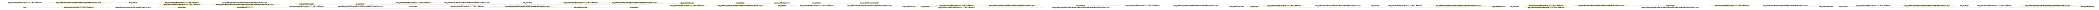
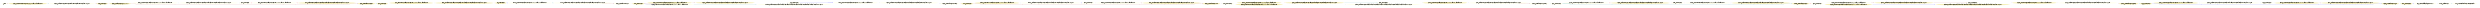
  digraph {
    rankdir=LR
    node [color=darkgreen fillcolor=lightyellow style=filled]
    edge [color=teal style=bold]
    n1 [label="x = 'INPUT'"]
    n2 [fillcolor=khaki label="__13_input = torch._convolution(x, self.conv1.weight, None, [2, 2], [3, 3], [1, 1], False, [0, 0], 1, False, False, True, True)"]
    n3 [label="__25_input = torch.batch_norm(__13_input, self.bn1.weight, self.bn1.bias, self.bn1.running_mean, self.bn1.running_var, True, 0.1, 1e-05, True)"]
    n4 [color=deeppink fillcolor=khaki label="__26_fv = torch.relu_(__25_input)"]
    n5 [fillcolor=khaki label="__28_input = torch.max_pool2d(__26_fv, [3, 3], [2, 2], [1, 1], [1, 1])"]
    n6 [color=deeppink label="__43_input = torch._convolution(__28_input, self.layer1[0].conv1.weight, None, [1, 1], [1, 1], [1, 1], False, [0, 0], 1, False, False, True, True)"]
    n7 [fillcolor=khaki label="__64_input = torch.Tensor.add_(__72_out, __28_input)"]
    n8 [label="__55_input = torch.batch_norm(__43_input, self.layer1[0].bn1.weight, self.layer1[0].bn1.bias, self.layer1[0].bn1.running_mean, self.layer1[0].bn1.running_var, True, 0.1, 1e-05, True)"]
    n9 [color=deeppink fillcolor=khaki label="__73_fv = torch.relu_(__64_input)"]
    n10 [label="__57_fv = torch.relu_(__55_input)"]
    n11 [color=deeppink label="__59_input = torch._convolution(__57_fv, self.layer1[0].conv2.weight, None, [1, 1], [1, 1], [1, 1], False, [0, 0], 1, False, False, True, True)"]
    n12 [fillcolor=khaki label="__72_out = torch.batch_norm(__59_input, self.layer1[0].bn2.weight, self.layer1[0].bn2.bias, self.layer1[0].bn2.running_mean, self.layer1[0].bn2.running_var, True, 0.1, 1e-05, True)"]
    n13 [fillcolor=khaki label="__81_input = torch._convolution(__73_fv, self.layer1[1].conv1.weight, None, [1, 1], [1, 1], [1, 1], False, [0, 0], 1, False, False, True, True)"]
    n14 [label="__102_input = torch.Tensor.add_(__110_out, __73_fv)"]
    n15 [fillcolor=khaki label="__93_input = torch.batch_norm(__81_input, self.layer1[1].bn1.weight, self.layer1[1].bn1.bias, self.layer1[1].bn1.running_mean, self.layer1[1].bn1.running_var, True, 0.1, 1e-05, True)"]
    n16 [color=deeppink fillcolor=khaki label="__111_fv = torch.relu_(__102_input)"]
    n17 [color=deeppink fillcolor=khaki label="__95_fv = torch.relu_(__93_input)"]
    n18 [label="__97_input = torch._convolution(__95_fv, self.layer1[1].conv2.weight, None, [1, 1], [1, 1], [1, 1], False, [0, 0], 1, False, False, True, True)"]
    n19 [label="__110_out = torch.batch_norm(__97_input, self.layer1[1].bn2.weight, self.layer1[1].bn2.bias, self.layer1[1].bn2.running_mean, self.layer1[1].bn2.running_var, True, 0.1, 1e-05, True)"]
    n20 [color=deeppink fillcolor=khaki label="__124_input = torch._convolution(__111_fv, self.layer2[0].conv1.weight, None, [2, 2], [1, 1], [1, 1], False, [0, 0], 1, False, False, True, True)"]
    n21 [color=deeppink label="__158_input = torch._convolution(__111_fv, self.layer2[0].downsample[0].weight, None, [2, 2], [0, 0], [1, 1], False, [0, 0], 1, False, False, True, True)"]
    n22 [fillcolor=khaki label="__136_input = torch.batch_norm(__124_input, self.layer2[0].bn1.weight, self.layer2[0].bn1.bias, self.layer2[0].bn1.running_mean, self.layer2[0].bn1.running_var, True, 0.1, 1e-05, True)"]
    n23 [label="__170_identity = torch.batch_norm(__158_input, self.layer2[0].downsample[1].weight, self.layer2[0].downsample[1].bias, self.layer2[0].downsample[1].running_mean, self.layer2[0].downsample[1].running_var, True, 0.1, 1e-05, True)"]
    n24 [label="__138_fv = torch.relu_(__136_input)"]
    n25 [color=deeppink label="__140_input = torch._convolution(__138_fv, self.layer2[0].conv2.weight, None, [1, 1], [1, 1], [1, 1], False, [0, 0], 1, False, False, True, True)"]
    n26 [label="__153_out = torch.batch_norm(__140_input, self.layer2[0].bn2.weight, self.layer2[0].bn2.bias, self.layer2[0].bn2.running_mean, self.layer2[0].bn2.running_var, True, 0.1, 1e-05, True)"]
    n27 [label="__145_input = torch.Tensor.add_(__153_out, __170_identity)"]
    n28 [fillcolor=khaki label="__171_fv = torch.relu_(__145_input)"]
    n29 [fillcolor=khaki label="__179_input = torch._convolution(__171_fv, self.layer2[1].conv1.weight, None, [1, 1], [1, 1], [1, 1], False, [0, 0], 1, False, False, True, True)"]
    n30 [fillcolor=khaki label="__200_input = torch.Tensor.add_(__208_out, __171_fv)"]
    n31 [label="__191_input = torch.batch_norm(__179_input, self.layer2[1].bn1.weight, self.layer2[1].bn1.bias, self.layer2[1].bn1.running_mean, self.layer2[1].bn1.running_var, True, 0.1, 1e-05, True)"]
    n32 [color=deeppink label="__209_fv = torch.relu_(__200_input)"]
    n33 [color=deeppink label="__193_fv = torch.relu_(__191_input)"]
    n34 [color=deeppink label="__195_input = torch._convolution(__193_fv, self.layer2[1].conv2.weight, None, [1, 1], [1, 1], [1, 1], False, [0, 0], 1, False, False, True, True)"]
    n35 [color=deeppink fillcolor=khaki label="__208_out = torch.batch_norm(__195_input, self.layer2[1].bn2.weight, self.layer2[1].bn2.bias, self.layer2[1].bn2.running_mean, self.layer2[1].bn2.running_var, True, 0.1, 1e-05, True)"]
    n36 [fillcolor=khaki label="__221_input = torch._convolution(__209_fv, self.layer3[0].conv1.weight, None, [2, 2], [1, 1], [1, 1], False, [0, 0], 1, False, False, True, True)"]
    n37 [color=deeppink fillcolor=khaki label="__255_input = torch._convolution(__209_fv, self.layer3[0].downsample[0].weight, None, [2, 2], [0, 0], [1, 1], False, [0, 0], 1, False, False, True, True)"]
    n38 [fillcolor=khaki label="__233_input = torch.batch_norm(__221_input, self.layer3[0].bn1.weight, self.layer3[0].bn1.bias, self.layer3[0].bn1.running_mean, self.layer3[0].bn1.running_var, True, 0.1, 1e-05, True)"]
    n39 [color=deeppink label="__267_identity = torch.batch_norm(__255_input, self.layer3[0].downsample[1].weight, self.layer3[0].downsample[1].bias, self.layer3[0].downsample[1].running_mean, self.layer3[0].downsample[1].running_var, True, 0.1, 1e-05, True)"]
    n40 [color=deeppink label="__235_fv = torch.relu_(__233_input)"]
    n41 [fillcolor=khaki label="__237_input = torch._convolution(__235_fv, self.layer3[0].conv2.weight, None, [1, 1], [1, 1], [1, 1], False, [0, 0], 1, False, False, True, True)"]
    n42 [color=deeppink label="__250_out = torch.batch_norm(__237_input, self.layer3[0].bn2.weight, self.layer3[0].bn2.bias, self.layer3[0].bn2.running_mean, self.layer3[0].bn2.running_var, True, 0.1, 1e-05, True)"]
    n43 [label="__242_input = torch.Tensor.add_(__250_out, __267_identity)"]
    n44 [label="__268_fv = torch.relu_(__242_input)"]
    n45 [label="__276_input = torch._convolution(__268_fv, self.layer3[1].conv1.weight, None, [1, 1], [1, 1], [1, 1], False, [0, 0], 1, False, False, True, True)"]
    n46 [fillcolor=khaki label="__297_input = torch.Tensor.add_(__305_out, __268_fv)"]
    n47 [fillcolor=khaki label="__288_input = torch.batch_norm(__276_input, self.layer3[1].bn1.weight, self.layer3[1].bn1.bias, self.layer3[1].bn1.running_mean, self.layer3[1].bn1.running_var, True, 0.1, 1e-05, True)"]
+   n48 [label="__306_fv = torch.relu_(__297_input)"]
    n49 [color=deeppink label="__290_fv = torch.relu_(__288_input)"]
    n50 [label="__292_input = torch._convolution(__290_fv, self.layer3[1].conv2.weight, None, [1, 1], [1, 1], [1, 1], False, [0, 0], 1, False, False, True, True)"]
    n51 [color=deeppink fillcolor=khaki label="__305_out = torch.batch_norm(__292_input, self.layer3[1].bn2.weight, self.layer3[1].bn2.bias, self.layer3[1].bn2.running_mean, self.layer3[1].bn2.running_var, True, 0.1, 1e-05, True)"]
    n52 [color=deeppink label="__319_input = torch._convolution(__306_fv, self.layer4[0].conv1.weight, None, [2, 2], [1, 1], [1, 1], False, [0, 0], 1, False, False, True, True)"]
    n53 [color=deeppink fillcolor=khaki label="__353_input = torch._convolution(__306_fv, self.layer4[0].downsample[0].weight, None, [2, 2], [0, 0], [1, 1], False, [0, 0], 1, False, False, True, True)"]
    n54 [fillcolor=khaki label="__331_input = torch.batch_norm(__319_input, self.layer4[0].bn1.weight, self.layer4[0].bn1.bias, self.layer4[0].bn1.running_mean, self.layer4[0].bn1.running_var, True, 0.1, 1e-05, True)"]
    n55 [fillcolor=khaki label="__365_identity = torch.batch_norm(__353_input, self.layer4[0].downsample[1].weight, self.layer4[0].downsample[1].bias, self.layer4[0].downsample[1].running_mean, self.layer4[0].downsample[1].running_var, True, 0.1, 1e-05, True)"]
    n56 [color=deeppink label="__333_fv = torch.relu_(__331_input)"]
    n57 [color=deeppink fillcolor=khaki label="__335_input = torch._convolution(__333_fv, self.layer4[0].conv2.weight, None, [1, 1], [1, 1], [1, 1], False, [0, 0], 1, False, False, True, True)"]
    n58 [label="__348_out = torch.batch_norm(__335_input, self.layer4[0].bn2.weight, self.layer4[0].bn2.bias, self.layer4[0].bn2.running_mean, self.layer4[0].bn2.running_var, True, 0.1, 1e-05, True)"]
    n59 [color=deeppink fillcolor=khaki label="__340_input = torch.Tensor.add_(__348_out, __365_identity)"]
    n60 [fillcolor=khaki label="__366_fv = torch.relu_(__340_input)"]
    n61 [color=deeppink fillcolor=khaki label="__374_input = torch._convolution(__366_fv, self.layer4[1].conv1.weight, None, [1, 1], [1, 1], [1, 1], False, [0, 0], 1, False, False, True, True)"]
    n62 [color=deeppink fillcolor=khaki label="__395_input = torch.Tensor.add_(__403_out, __366_fv)"]
    n63 [color=deeppink label="__386_input = torch.batch_norm(__374_input, self.layer4[1].bn1.weight, self.layer4[1].bn1.bias, self.layer4[1].bn1.running_mean, self.layer4[1].bn1.running_var, True, 0.1, 1e-05, True)"]
    n64 [fillcolor=khaki label="__404_fv = torch.relu_(__395_input)"]
    n65 [label="__388_fv = torch.relu_(__386_input)"]
    n66 [fillcolor=khaki label="__390_input = torch._convolution(__388_fv, self.layer4[1].conv2.weight, None, [1, 1], [1, 1], [1, 1], False, [0, 0], 1, False, False, True, True)"]
    n67 [fillcolor=khaki label="__403_out = torch.batch_norm(__390_input, self.layer4[1].bn2.weight, self.layer4[1].bn2.bias, self.layer4[1].bn2.running_mean, self.layer4[1].bn2.running_var, True, 0.1, 1e-05, True)"]
    n68 [color=deeppink label="__405_x = torch.nn.functional.adaptive_avg_pool2d(__404_fv, [1, 1])"]
    n69 [color=deeppink label="__407_input = torch.flatten(__405_x, 1)"]
    n70 [color=deeppink label="__410_fv = torch.nn.functional.linear(__407_input, self.fc.weight, self.fc.bias)"]
    n1 -> n2 [color=brown]
    n2 -> n3
    n3 -> n4 [color=brown]
    n4 -> n5 [color=red style=solid]
    n5 -> n6 [color=brown style=solid]
    n5 -> n7 [color=brown]
    n6 -> n8 [style=dotted]
    n7 -> n9
    n8 -> n10 [style=solid]
    n9 -> n13 [color=brown style=solid]
    n9 -> n14 [color=blue style=dotted]
    n10 -> n11 [color=red]
    n11 -> n12 [color=red]
    n12 -> n7 [color=blue style=solid]
    n13 -> n15 [style=solid]
    n14 -> n16 [color=brown style=dotted]
    n15 -> n17 [color=brown style=solid]
    n16 -> n20 [color=brown]
    n16 -> n21 [color=blue]
    n17 -> n18 [color=blue]
    n18 -> n19
    n19 -> n14 [color=brown]
    n20 -> n22 [color=brown]
    n21 -> n23
    n22 -> n24 [color=brown style=solid]
    n23 -> n27 [color=blue style=solid]
    n24 -> n25 [color=blue]
    n25 -> n26 [style=solid]
    n26 -> n27 [style=solid]
    n27 -> n28 [color=red style=solid]
    n28 -> n29 [color=brown style=dotted]
    n28 -> n30 [color=brown]
    n29 -> n31 [style=solid]
    n30 -> n32 [color=blue style=dotted]
    n31 -> n33 [color=blue]
    n32 -> n36 [color=brown style=dotted]
    n32 -> n37 [color=brown style=solid]
    n33 -> n34 [color=brown style=solid]
    n34 -> n35 [color=brown]
    n35 -> n30 [color=blue style=solid]
    n36 -> n38 [color=red style=dotted]
    n37 -> n39 [style=dotted]
    n38 -> n40
    n39 -> n43 [style=dotted]
    n40 -> n41 [style=solid]
    n41 -> n42 [color=blue style=dotted]
    n42 -> n43 [color=brown]
    n43 -> n44 [style=solid]
    n44 -> n45
    n44 -> n46
    n45 -> n47 [color=red]
+   n46 -> n48 [color=red]
    n47 -> n49 [color=brown style=solid]
+   n48 -> n52 [style=dotted]
+   n48 -> n53 [style=dotted]
    n49 -> n50 [color=red style=solid]
    n50 -> n51 [color=blue style=dotted]
    n51 -> n46 [color=brown style=dotted]
    n52 -> n54 [color=brown]
    n53 -> n55 [color=blue]
    n54 -> n56 [color=brown]
    n55 -> n59 [color=red style=dotted]
    n56 -> n57 [color=blue style=solid]
    n57 -> n58 [color=brown style=solid]
    n58 -> n59 [color=blue style=solid]
    n59 -> n60
    n60 -> n61 [style=solid]
    n60 -> n62 [color=blue]
    n61 -> n63 [style=solid]
    n62 -> n64 [style=dotted]
    n63 -> n65 [style=dotted]
    n64 -> n68 [color=blue]
    n65 -> n66 [style=solid]
    n66 -> n67 [color=brown]
    n67 -> n62 [style=dotted]
    n68 -> n69 [color=blue style=dotted]
    n69 -> n70
  }
